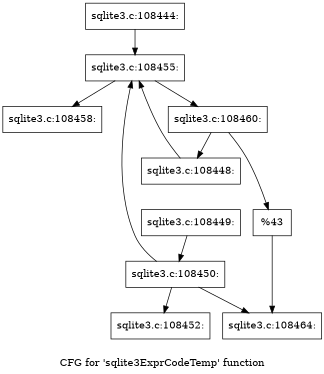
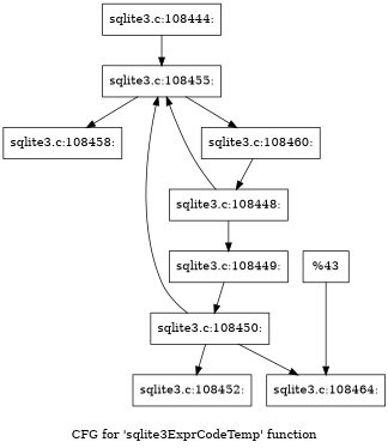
  digraph {
    label="CFG for 'sqlite3ExprCodeTemp' function"
    node [shape=record]
    n1 [label="{sqlite3.c:108444:}"]
    n2 [label="{sqlite3.c:108455:}"]
    n3 [label="{sqlite3.c:108448:}"]
    n4 [label="{sqlite3.c:108449:}"]
    n5 [label="{sqlite3.c:108458:}"]
    n6 [label="{sqlite3.c:108460:}"]
    n7 [label="{sqlite3.c:108450:}"]
    n8 [label="{%43}"]
    n9 [label="{sqlite3.c:108452:}"]
    n10 [label="{sqlite3.c:108464:}"]
    n1 -> n2
    n2 -> n5
    n2 -> n6
    n3 -> n2
+   n3 -> n4
    n4 -> n7
    n6 -> n3
-   n6 -> n8
    n7 -> n2
    n7 -> n9
    n7 -> n10
    n8 -> n10
  }
